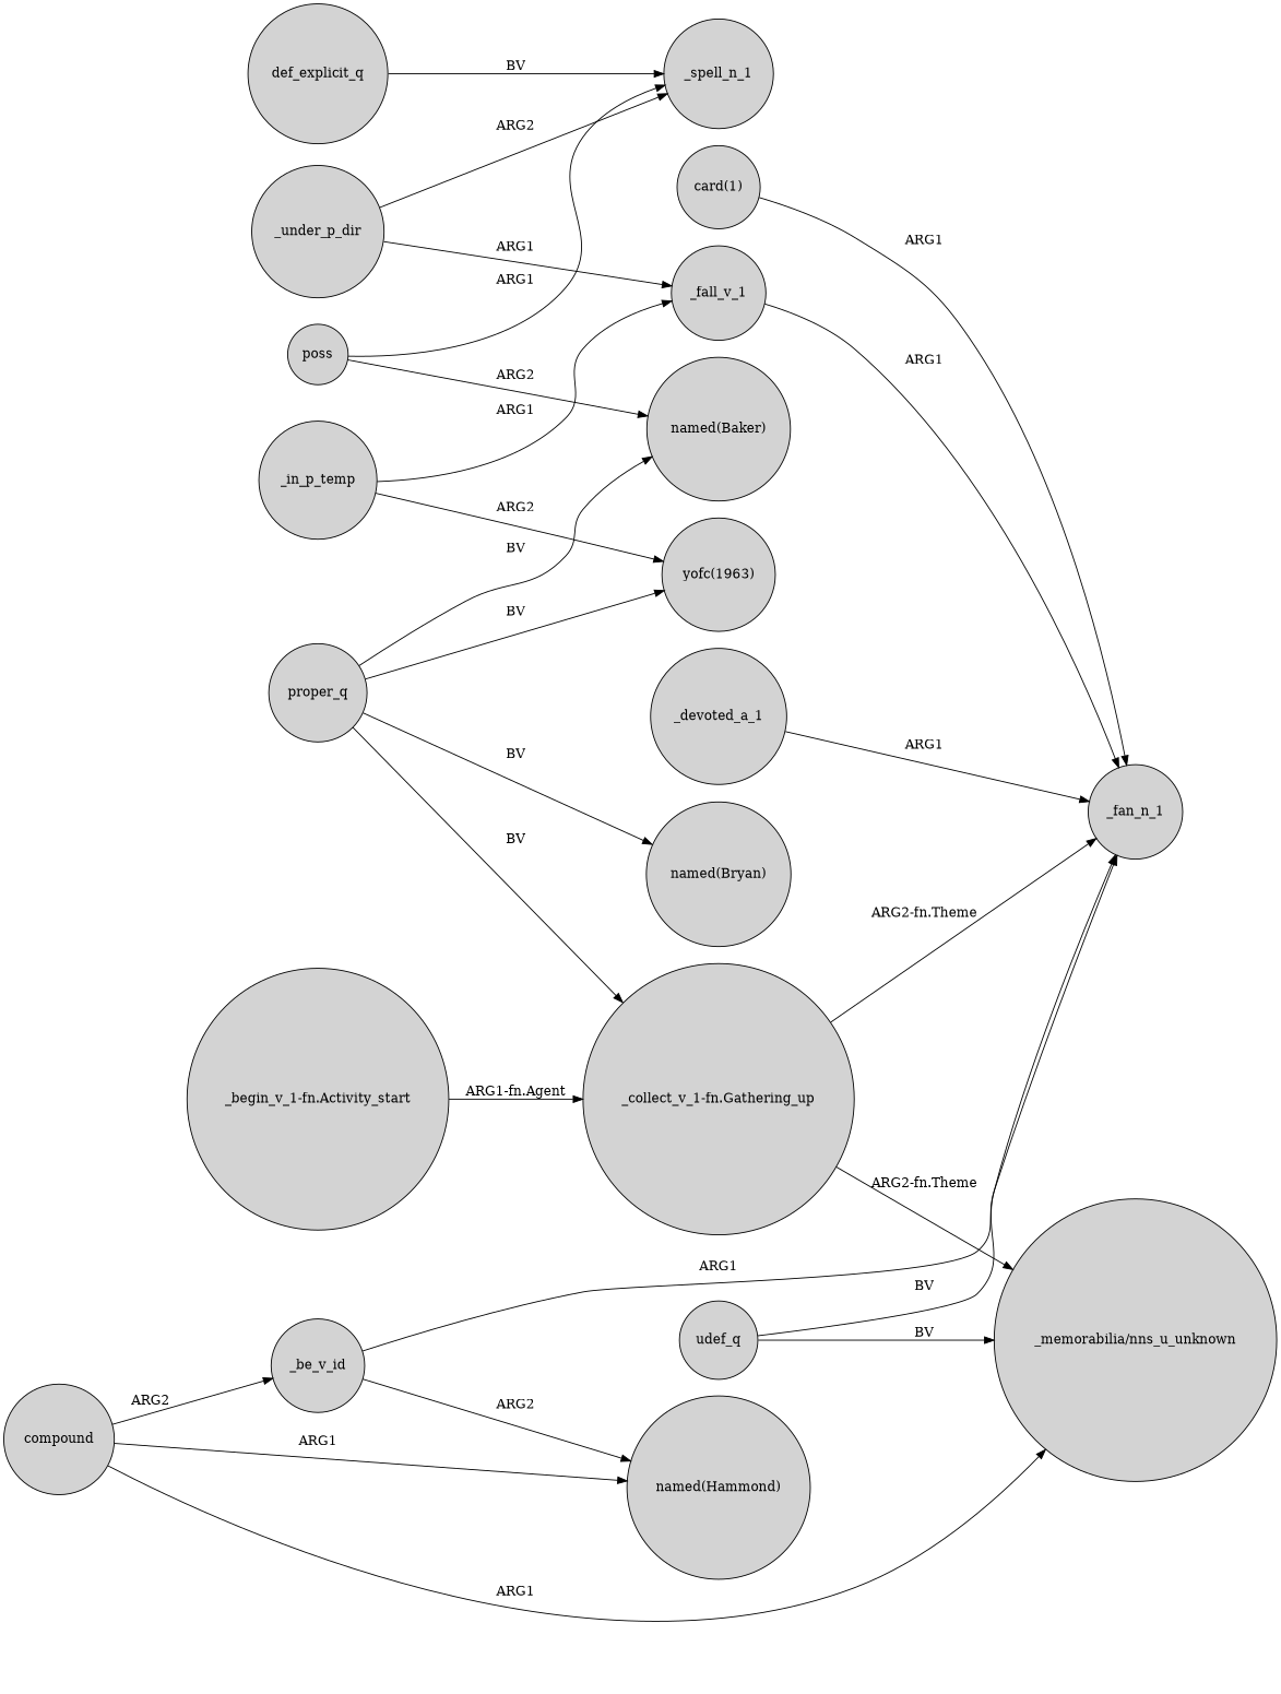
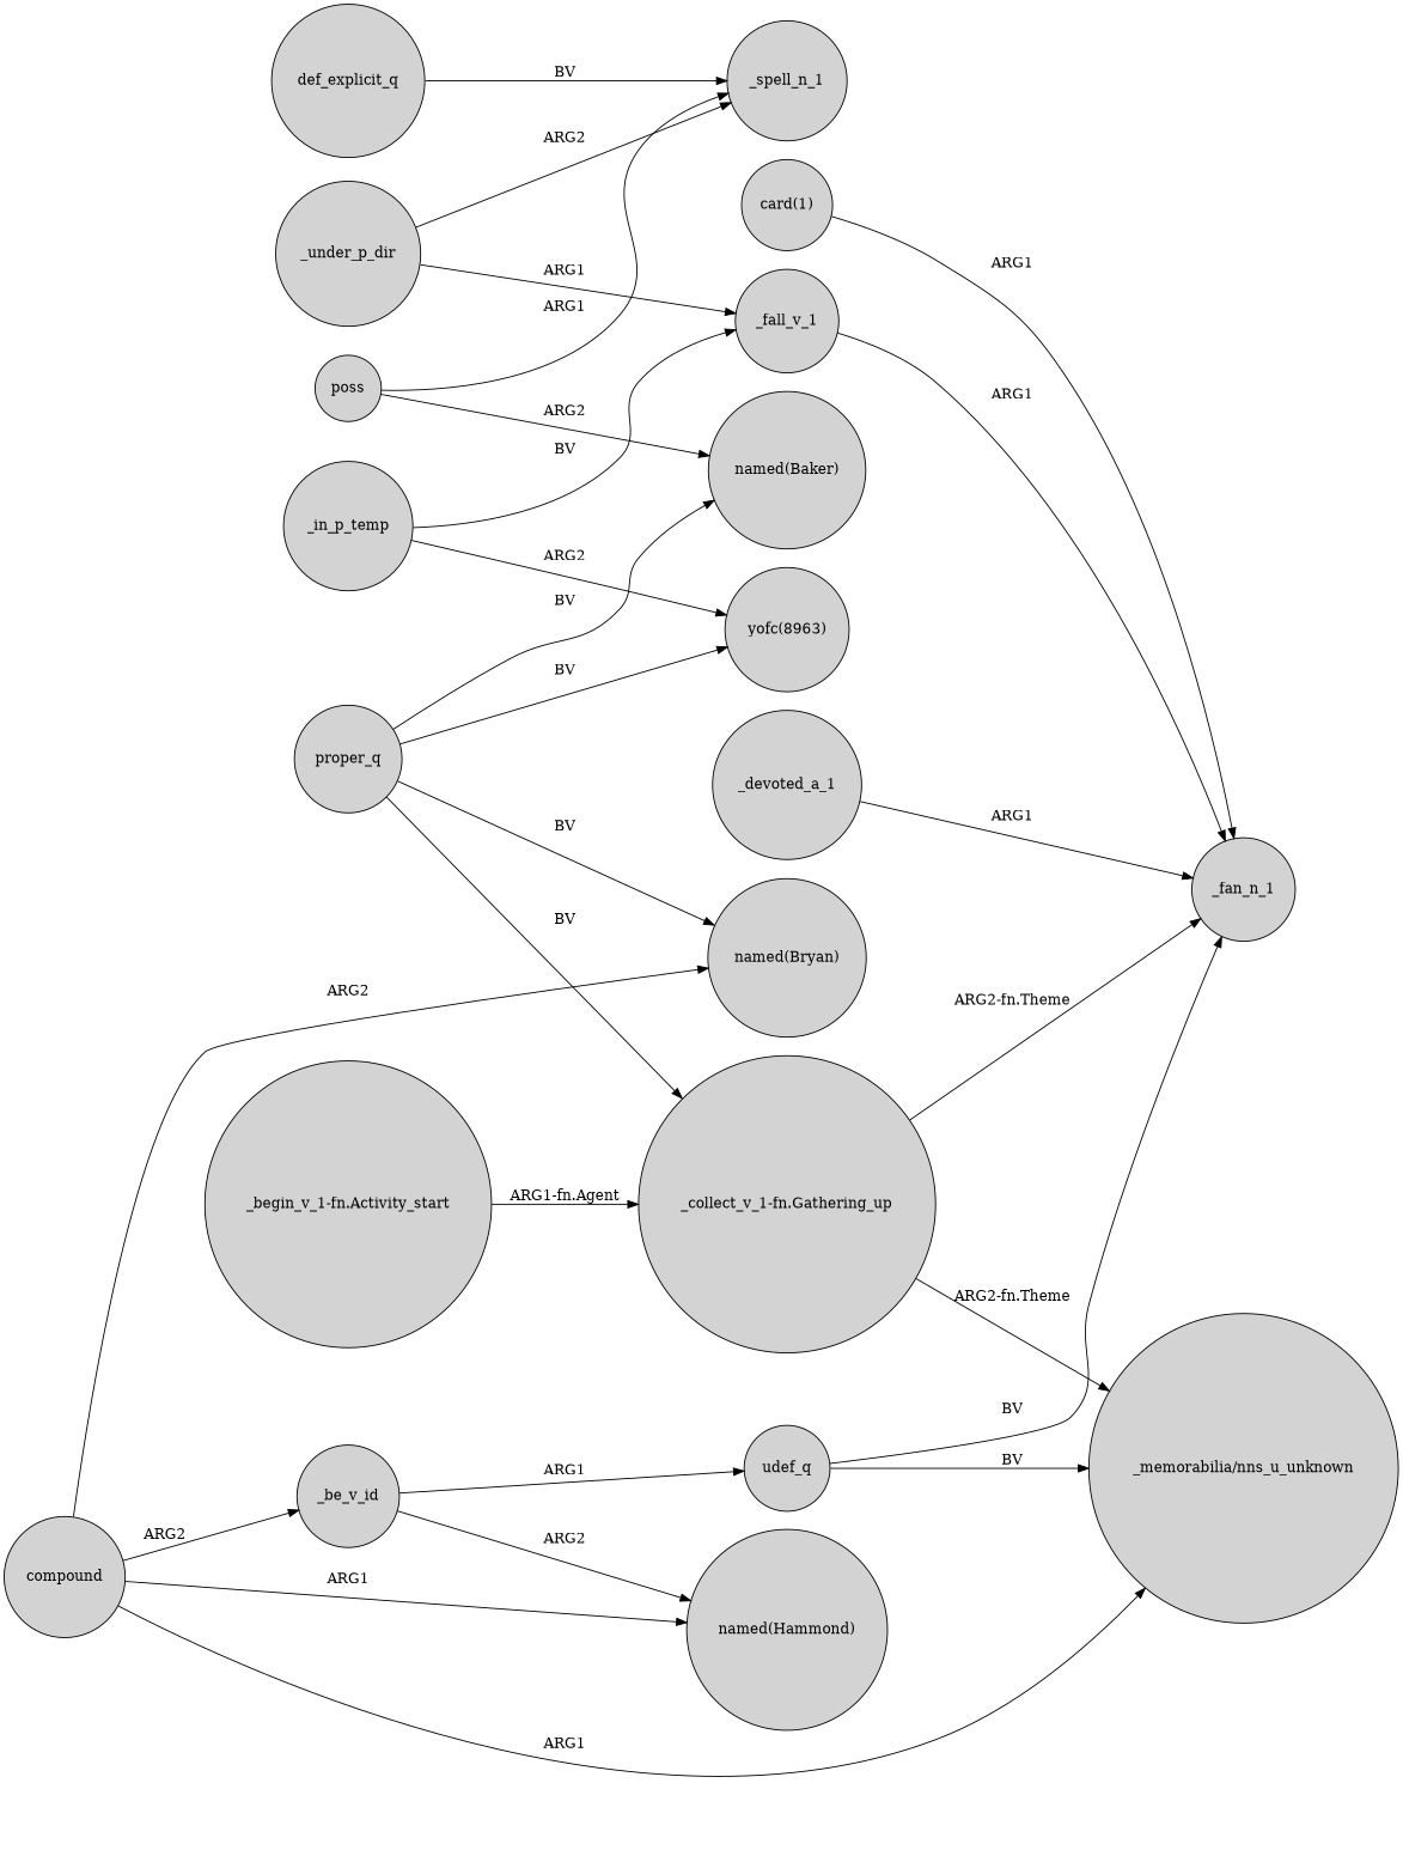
  digraph {
    rankdir=LR
    node [shape=circle style=filled]
    poss
    _spell_n_1
    "named(Baker)"
    proper_q
-   "yofc(1963)"
+   "yofc(1963)" [label="yofc(8963)"]
    "named(Bryan)"
    "_collect_v_1-fn.Gathering_up"
    "_memorabilia/nns_u_unknown"
    _fan_n_1
    compound
    "named(Hammond)"
    _be_v_id
    _in_p_temp
    _fall_v_1
    udef_q
    _under_p_dir
    "_begin_v_1-fn.Activity_start"
    def_explicit_q
    _devoted_a_1
    "card(1)"
    poss -> _spell_n_1 [label=ARG1]
    poss -> "named(Baker)" [label=ARG2]
    proper_q -> "named(Baker)" [label=BV]
    proper_q -> "yofc(1963)" [label=BV]
    proper_q -> "named(Bryan)" [label=BV]
    proper_q -> "_collect_v_1-fn.Gathering_up" [label=BV]
    "_collect_v_1-fn.Gathering_up" -> "_memorabilia/nns_u_unknown" [label="ARG2-fn.Theme"]
    "_collect_v_1-fn.Gathering_up" -> _fan_n_1 [label="ARG2-fn.Theme"]
+   compound -> "named(Bryan)" [label=ARG2]
    compound -> "_memorabilia/nns_u_unknown" [label=ARG1]
    compound -> "named(Hammond)" [label=ARG1]
    compound -> _be_v_id [label=ARG2]
-   _be_v_id -> _fan_n_1 [label=ARG1]
+   _be_v_id -> udef_q [label=ARG1]
    _be_v_id -> "named(Hammond)" [label=ARG2]
    _in_p_temp -> "yofc(1963)" [label=ARG2]
-   _in_p_temp -> _fall_v_1 [label=ARG1]
+   _in_p_temp -> _fall_v_1 [label=BV]
    _fall_v_1 -> _fan_n_1 [label=ARG1]
    udef_q -> "_memorabilia/nns_u_unknown" [label=BV]
    udef_q -> _fan_n_1 [label=BV]
    _under_p_dir -> _spell_n_1 [label=ARG2]
    _under_p_dir -> _fall_v_1 [label=ARG1]
    "_begin_v_1-fn.Activity_start" -> "_collect_v_1-fn.Gathering_up" [label="ARG1-fn.Agent"]
    def_explicit_q -> _spell_n_1 [label=BV]
    _devoted_a_1 -> _fan_n_1 [label=ARG1]
    "card(1)" -> _fan_n_1 [label=ARG1]
  }
